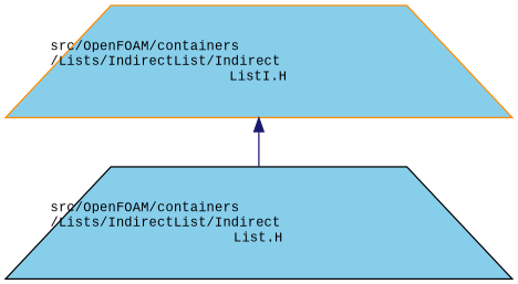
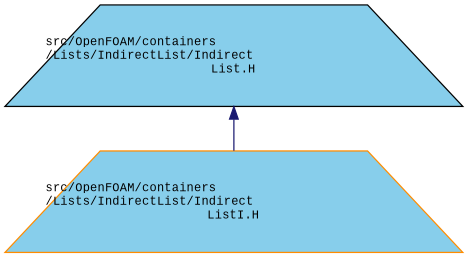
  digraph {
    fontname="Liberation Mono"
    node [fillcolor=skyblue fontname="Liberation Mono" fontsize=10 shape=trapezium style=filled]
    n1 [color=darkorange fontcolor=black height=0.2 label="src/OpenFOAM/containers\l/Lists/IndirectList/Indirect\lListI.H" width=0.4]
    n2 [color=black height=0.2 label="src/OpenFOAM/containers\l/Lists/IndirectList/Indirect\lList.H" width=0.4]
-   n1 -> n2 [color=midnightblue dir=back fontname="Liberation Mono" fontsize=10 labelfontname=FreeSans labelfontsize=10 style=solid]
+   n2 -> n1 [color=midnightblue dir=back fontname="Liberation Mono" fontsize=10 labelfontname=FreeSans labelfontsize=10 style=solid]
  }
